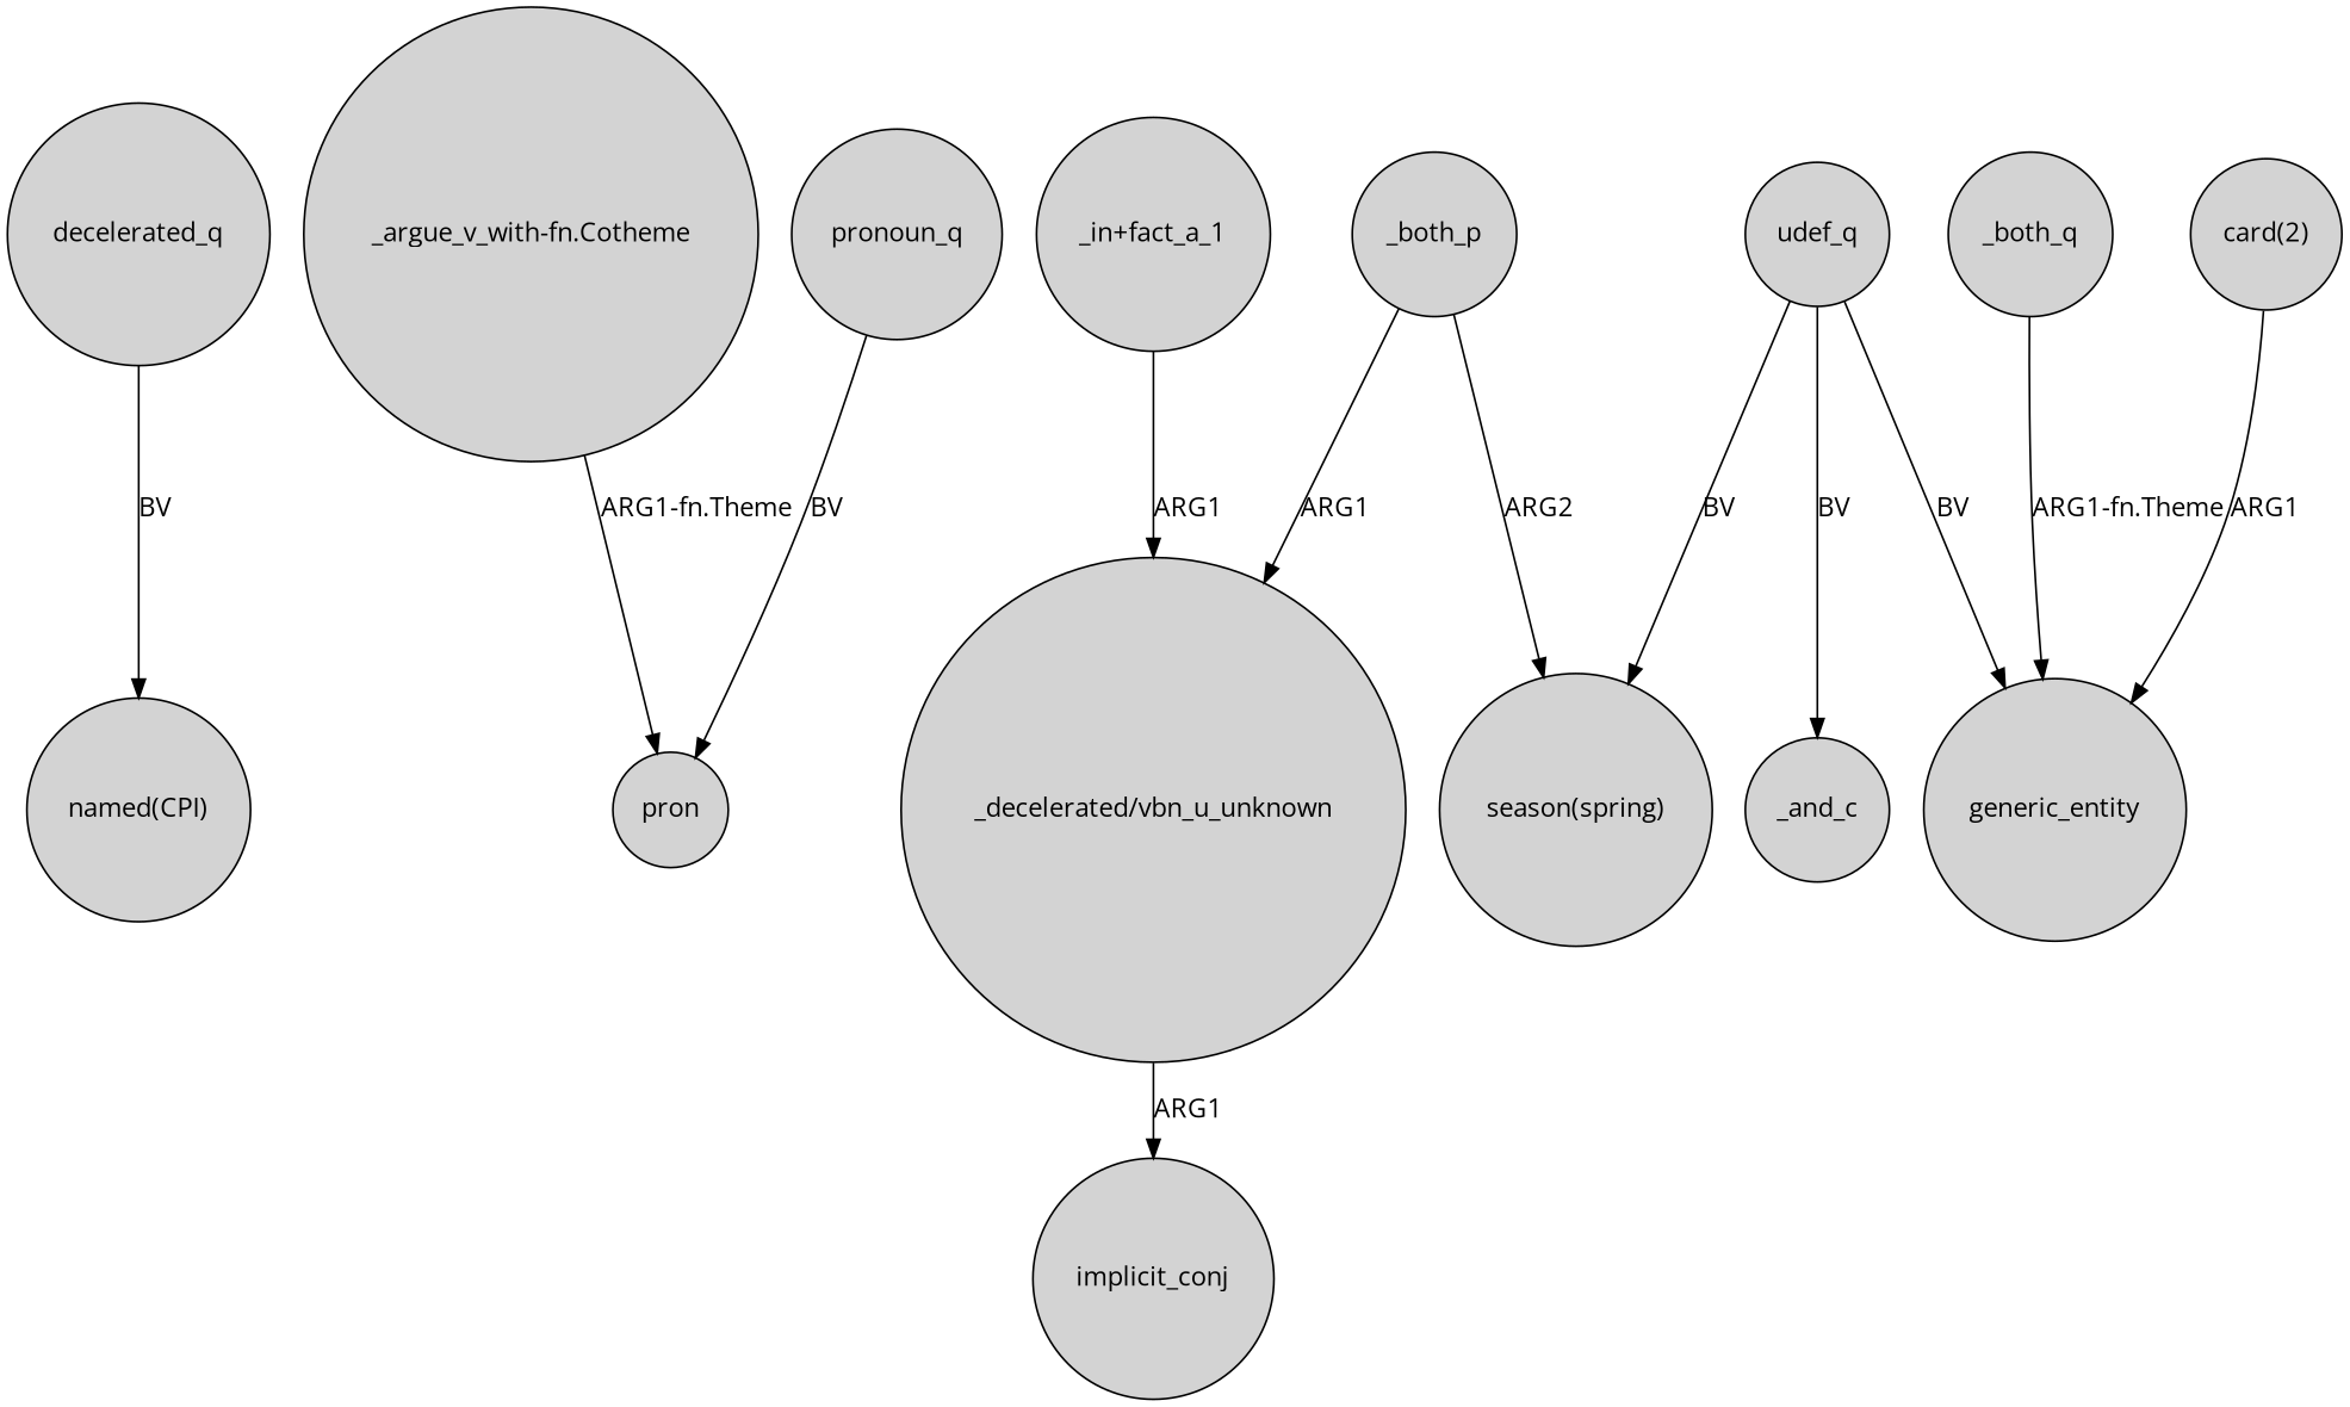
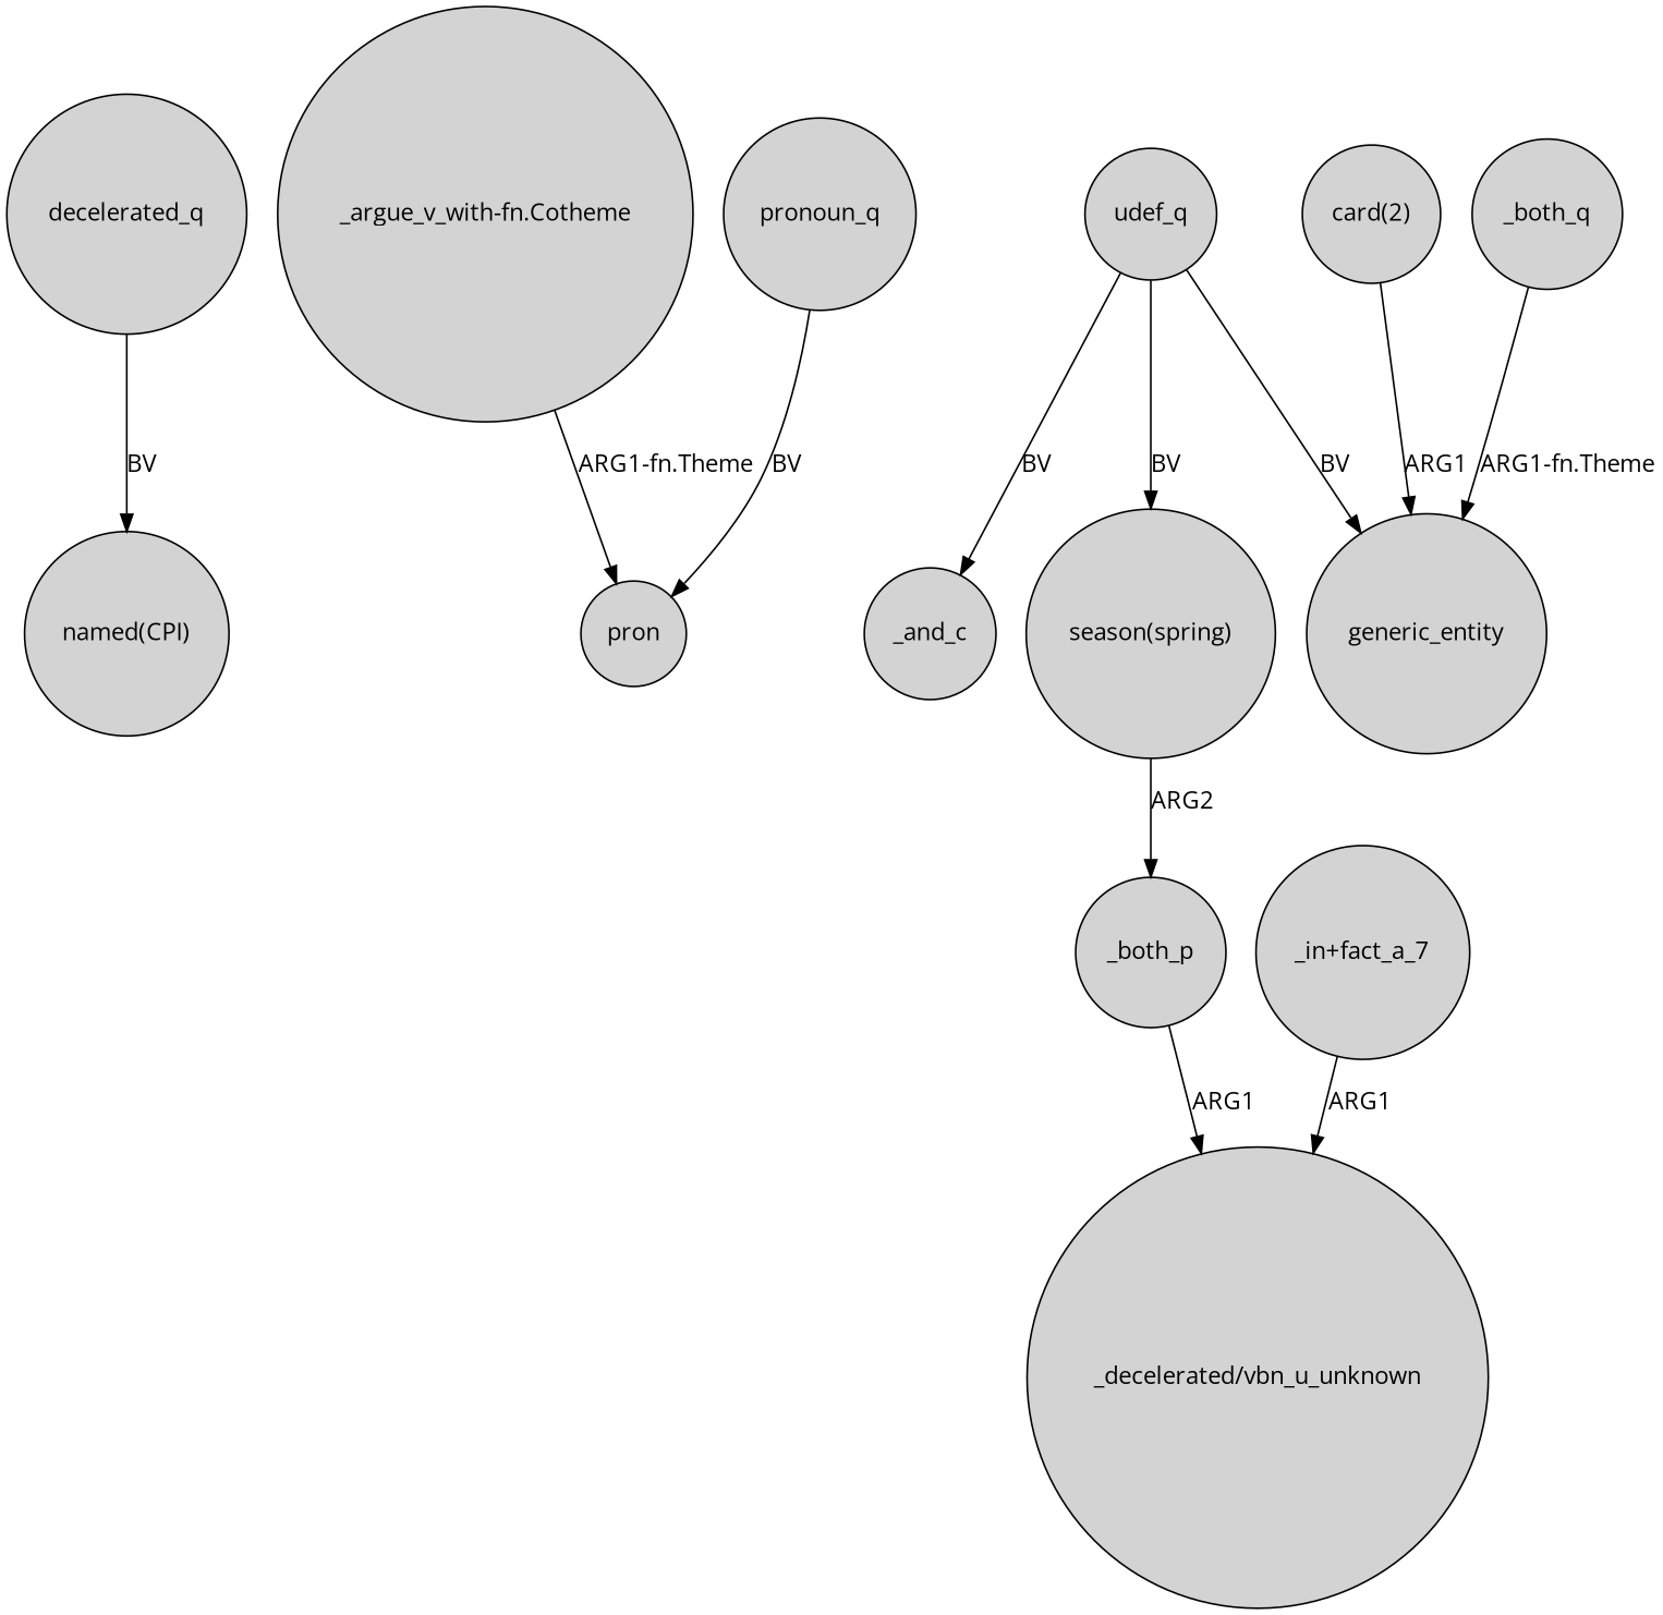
  digraph {
    fontname="Open Sans"
    node [fontname="Open Sans" shape=circle style=filled]
    edge [fontname="Open Sans"]
    n1 [label=decelerated_q]
    "named(CPI)"
    "_argue_v_with-fn.Cotheme"
    pron
    "_decelerated/vbn_u_unknown"
-   implicit_conj
    udef_q
    _and_c
    "season(spring)"
    generic_entity
    n11 [label=_both_p]
    "card(2)"
-   "_in+fact_a_1"
+   "_in+fact_a_1" [label="_in+fact_a_7"]
    pronoun_q
    _both_q
    n1 -> "named(CPI)" [label=BV]
    "_argue_v_with-fn.Cotheme" -> pron [label="ARG1-fn.Theme"]
-   "_decelerated/vbn_u_unknown" -> implicit_conj [label=ARG1]
    udef_q -> _and_c [label=BV]
    udef_q -> "season(spring)" [label=BV]
    udef_q -> generic_entity [label=BV]
    n11 -> "_decelerated/vbn_u_unknown" [label=ARG1]
-   n11 -> "season(spring)" [label=ARG2]
+   "season(spring)" -> n11 [label=ARG2]
    "card(2)" -> generic_entity [label=ARG1]
    "_in+fact_a_1" -> "_decelerated/vbn_u_unknown" [label=ARG1]
    pronoun_q -> pron [label=BV]
    _both_q -> generic_entity [label="ARG1-fn.Theme"]
  }
